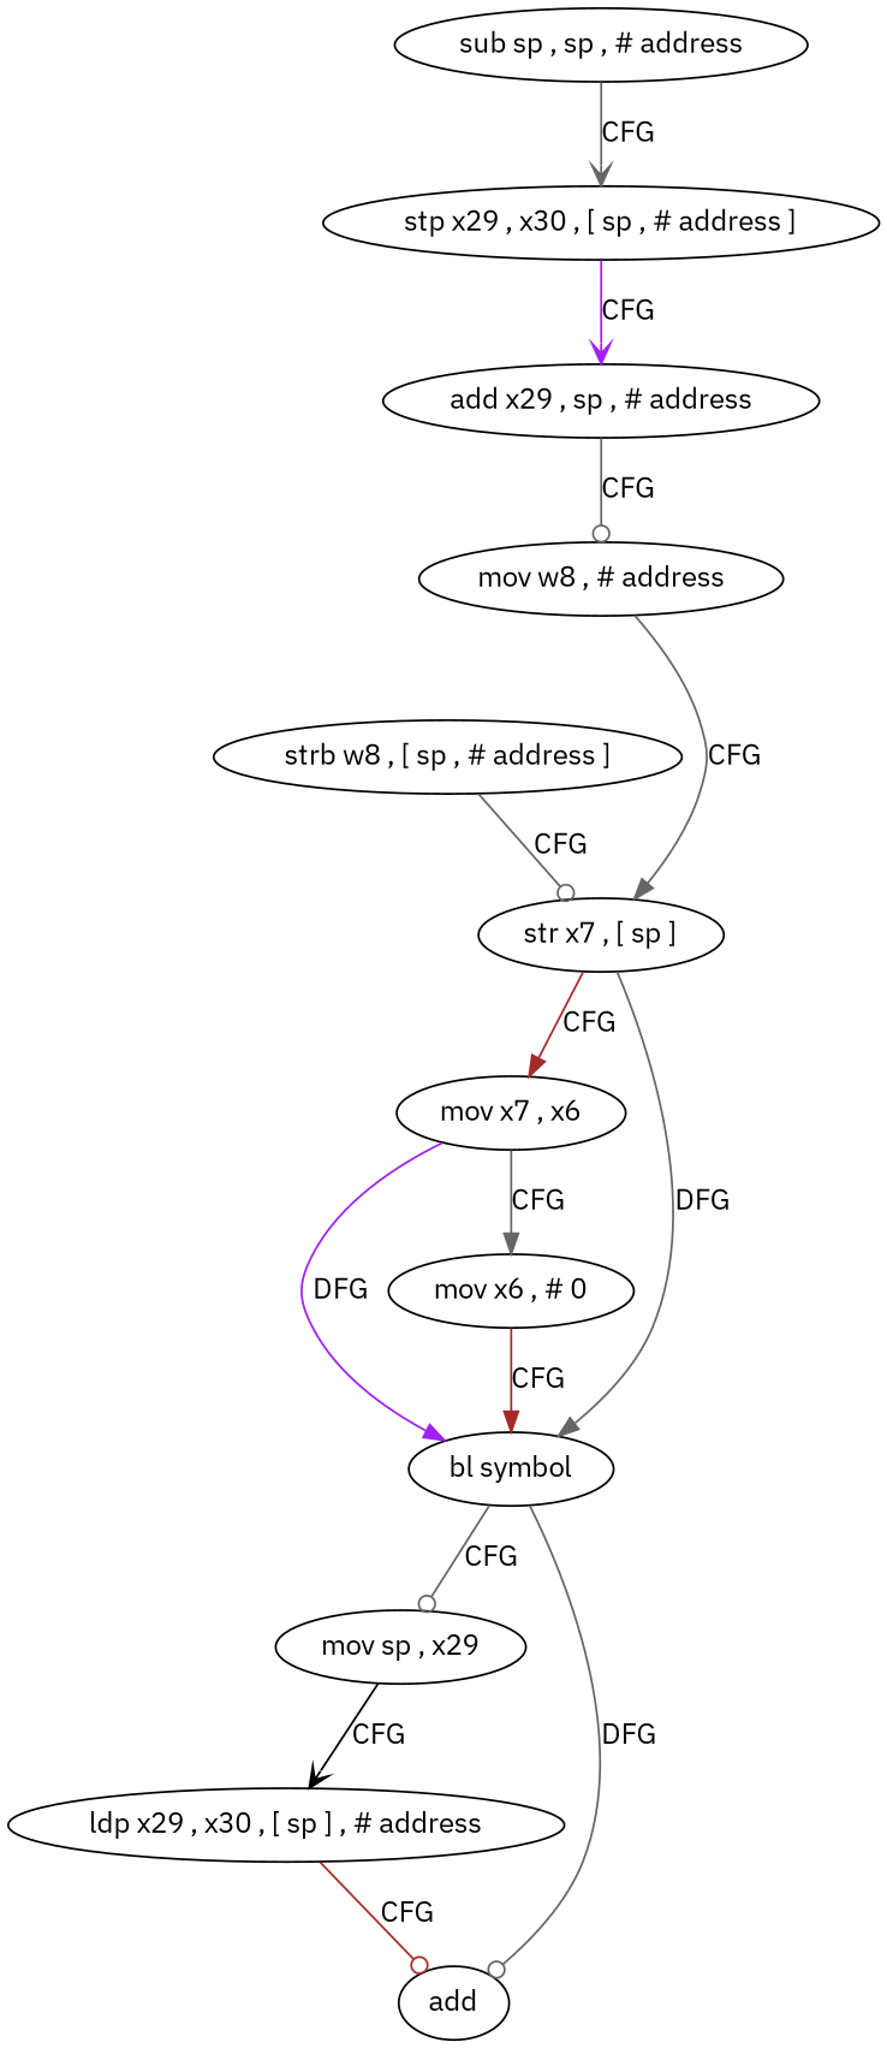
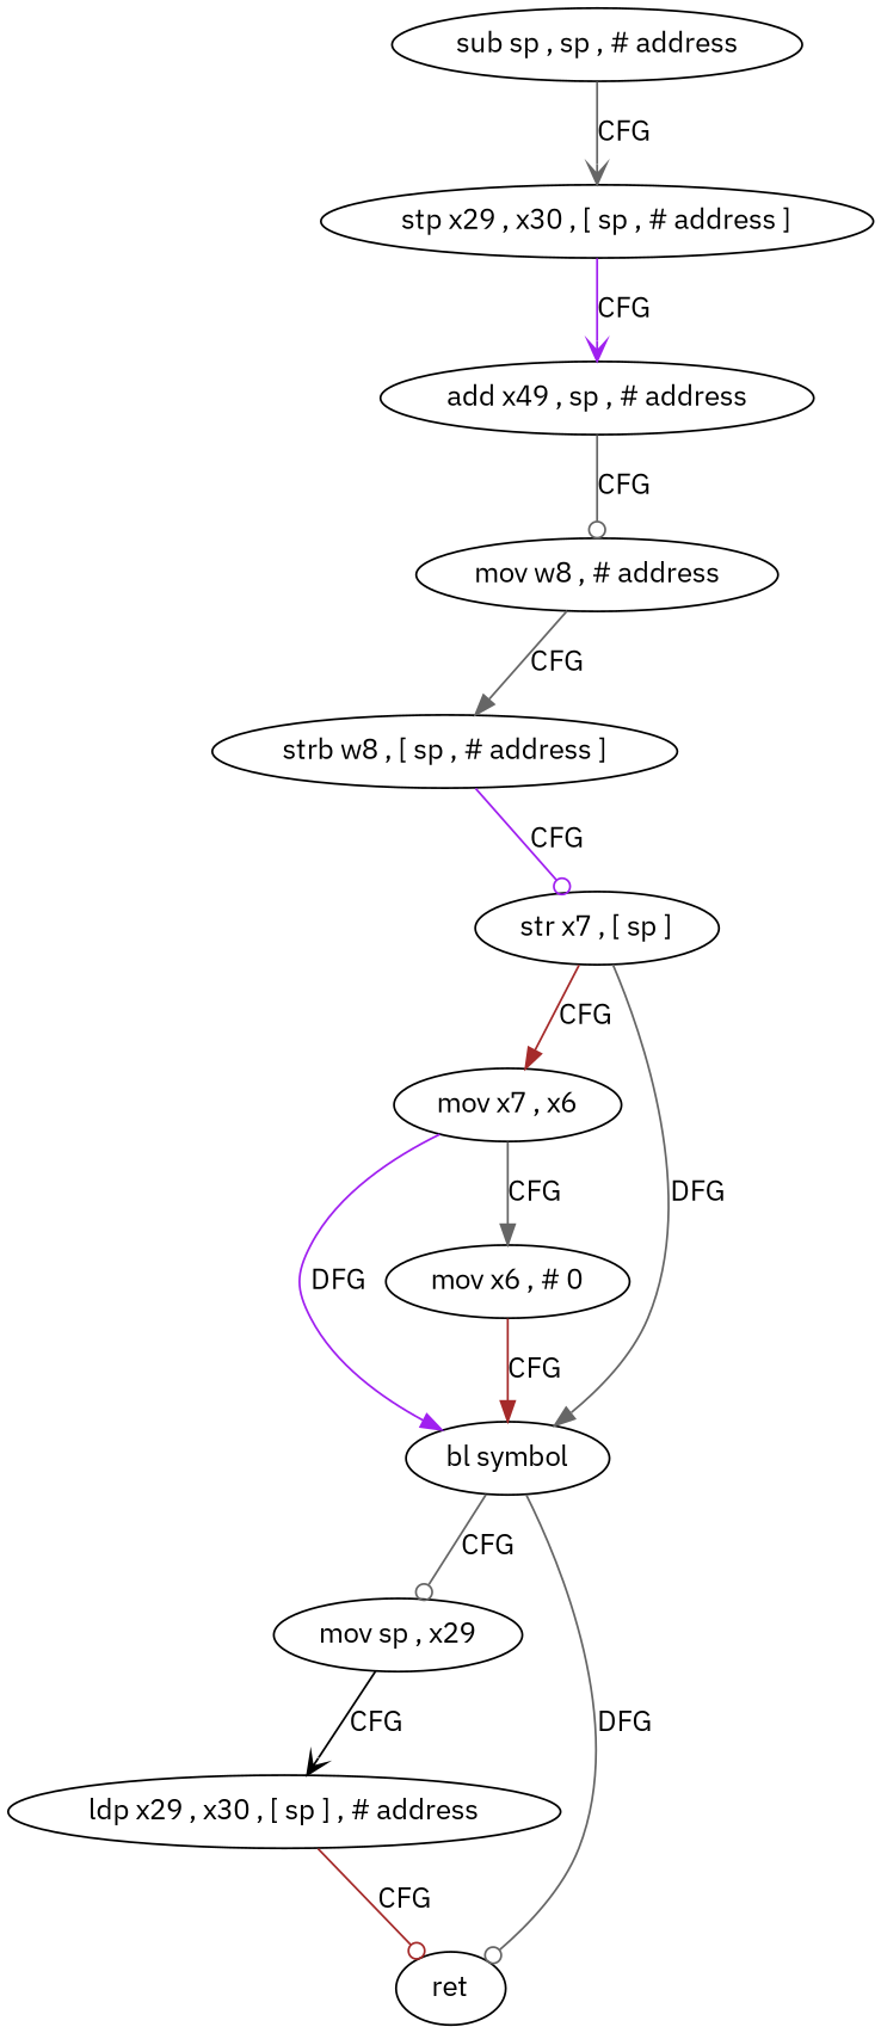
  digraph {
    fontname="IBM Plex Sans"
    node [fontname="IBM Plex Sans"]
    edge [arrowhead=normal color=gray40 fontname="IBM Plex Sans"]
    n1 [label="sub sp , sp , # address"]
    n2 [label="stp x29 , x30 , [ sp , # address ]"]
-   n3 [label="add x29 , sp , # address"]
+   n3 [label="add x49 , sp , # address"]
    n4 [label="mov w8 , # address"]
    n5 [label="strb w8 , [ sp , # address ]"]
    n6 [label="str x7 , [ sp ]"]
    n7 [label="mov x7 , x6"]
    n8 [label="bl symbol"]
    n9 [label="mov x6 , # 0"]
    n10 [label="mov sp , x29"]
-   n11 [label=add]
+   n11 [label=ret]
    n12 [label="ldp x29 , x30 , [ sp ] , # address"]
    n1 -> n2 [arrowhead=vee label=CFG]
    n2 -> n3 [arrowhead=vee color=purple label=CFG]
    n3 -> n4 [arrowhead=odot label=CFG]
-   n4 -> n6 [label=CFG]
-   n5 -> n6 [arrowhead=odot label=CFG]
+   n4 -> n5 [label=CFG]
+   n5 -> n6 [arrowhead=odot color=purple label=CFG]
    n6 -> n7 [color=brown label=CFG]
    n6 -> n8 [label=DFG]
    n7 -> n8 [color=purple label=DFG]
    n7 -> n9 [label=CFG]
    n8 -> n10 [arrowhead=odot label=CFG]
    n8 -> n11 [arrowhead=odot label=DFG]
    n9 -> n8 [color=brown label=CFG]
    n10 -> n12 [arrowhead=vee color=black label=CFG]
    n12 -> n11 [arrowhead=odot color=brown label=CFG]
  }
